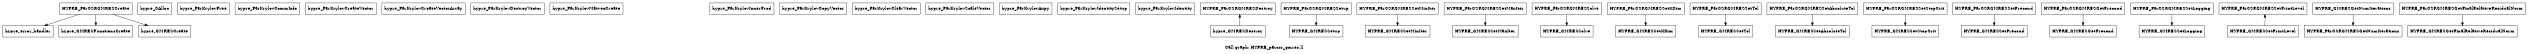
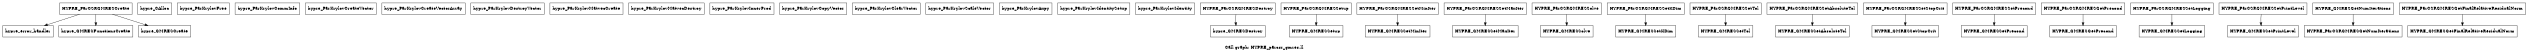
  digraph {
    label="Call graph: HYPRE_parcsr_gmres.ll"
    node [shape=record]
    n1 [label="{HYPRE_ParCSRGMRESCreate}"]
    n2 [label="{hypre_error_handler}"]
    n3 [label="{hypre_GMRESFunctionsCreate}"]
    n4 [label="{hypre_GMRESCreate}"]
    n5 [label="{hypre_CAlloc}"]
    n6 [label="{hypre_ParKrylovFree}"]
    n7 [label="{hypre_ParKrylovCommInfo}"]
    n8 [label="{hypre_ParKrylovCreateVector}"]
    n9 [label="{hypre_ParKrylovCreateVectorArray}"]
    n10 [label="{hypre_ParKrylovDestroyVector}"]
    n11 [label="{hypre_ParKrylovMatvecCreate}"]
+   n12 [label="{hypre_ParKrylovMatvecDestroy}"]
    n13 [label="{hypre_ParKrylovInnerProd}"]
    n14 [label="{hypre_ParKrylovCopyVector}"]
    n15 [label="{hypre_ParKrylovClearVector}"]
    n16 [label="{hypre_ParKrylovScaleVector}"]
    n17 [label="{hypre_ParKrylovAxpy}"]
    n18 [label="{hypre_ParKrylovIdentitySetup}"]
    n19 [label="{hypre_ParKrylovIdentity}"]
    n20 [label="{HYPRE_ParCSRGMRESDestroy}"]
    n21 [label="{hypre_GMRESDestroy}"]
    n22 [label="{HYPRE_ParCSRGMRESSetup}"]
    n23 [label="{HYPRE_GMRESSetup}"]
    n24 [label="{HYPRE_GMRESSetMinIter}"]
    n25 [label="{HYPRE_ParCSRGMRESSetMaxIter}"]
    n26 [label="{HYPRE_GMRESSetMaxIter}"]
    n27 [label="{HYPRE_ParCSRGMRESSolve}"]
    n28 [label="{HYPRE_GMRESSolve}"]
    n29 [label="{HYPRE_ParCSRGMRESSetKDim}"]
    n30 [label="{HYPRE_GMRESSetKDim}"]
    n31 [label="{HYPRE_ParCSRGMRESSetTol}"]
    n32 [label="{HYPRE_GMRESSetTol}"]
    n33 [label="{HYPRE_ParCSRGMRESSetAbsoluteTol}"]
    n34 [label="{HYPRE_GMRESSetAbsoluteTol}"]
    n35 [label="{HYPRE_ParCSRGMRESSetMinIter}"]
    n36 [label="{HYPRE_ParCSRGMRESSetStopCrit}"]
    n37 [label="{HYPRE_GMRESSetStopCrit}"]
    n38 [label="{HYPRE_ParCSRGMRESSetPrecond}"]
    n39 [label="{HYPRE_GMRESSetPrecond}"]
    n40 [label="{HYPRE_ParCSRGMRESGetPrecond}"]
    n41 [label="{HYPRE_GMRESGetPrecond}"]
    n42 [label="{HYPRE_ParCSRGMRESSetLogging}"]
    n43 [label="{HYPRE_GMRESSetLogging}"]
    n44 [label="{HYPRE_ParCSRGMRESSetPrintLevel}"]
    n45 [label="{HYPRE_GMRESSetPrintLevel}"]
    n46 [label="{HYPRE_ParCSRGMRESGetNumIterations}"]
    n47 [label="{HYPRE_GMRESGetNumIterations}"]
    n48 [label="{HYPRE_ParCSRGMRESGetFinalRelativeResidualNorm}"]
    n49 [label="{HYPRE_GMRESGetFinalRelativeResidualNorm}"]
    n1 -> n2
    n1 -> n3
    n1 -> n4
-   n21 -> n20
+   n20 -> n21
    n22 -> n23
    n25 -> n26
    n27 -> n28
    n29 -> n30
    n31 -> n32
    n33 -> n34
    n35 -> n24
    n36 -> n37
    n38 -> n39
    n40 -> n41
    n42 -> n43
-   n45 -> n44
+   n44 -> n45
    n47 -> n46
    n48 -> n49
  }
